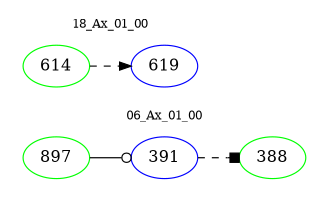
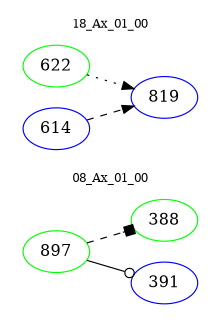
  digraph {
    rankdir=LR
    node [color=green]
    edge [arrowhead=normal color=black style=dashed]
    n1 [label=897]
    n2 [color=blue label=391]
    n3 [label=388]
-   n5 [color=blue label=619]
-   n6 [label=614]
+   n4 [label=622]
+   n5 [color=blue label=819]
+   n6 [color=blue label=614]
    subgraph cluster_1 {
      color=white
      fontsize=10
-     label="06_Ax_01_00"
+     label="08_Ax_01_00"
      n1
      n2
      n3
    }
    subgraph cluster_2 {
      color=white
      fontsize=10
      label="18_Ax_01_00"
+     n4
      n5
      n6
    }
    n1 -> n2 [arrowhead=odot style=solid]
-   n2 -> n3 [arrowhead=box]
+   n1 -> n3 [arrowhead=box]
+   n4 -> n5 [style=dotted]
    n6 -> n5
  }
